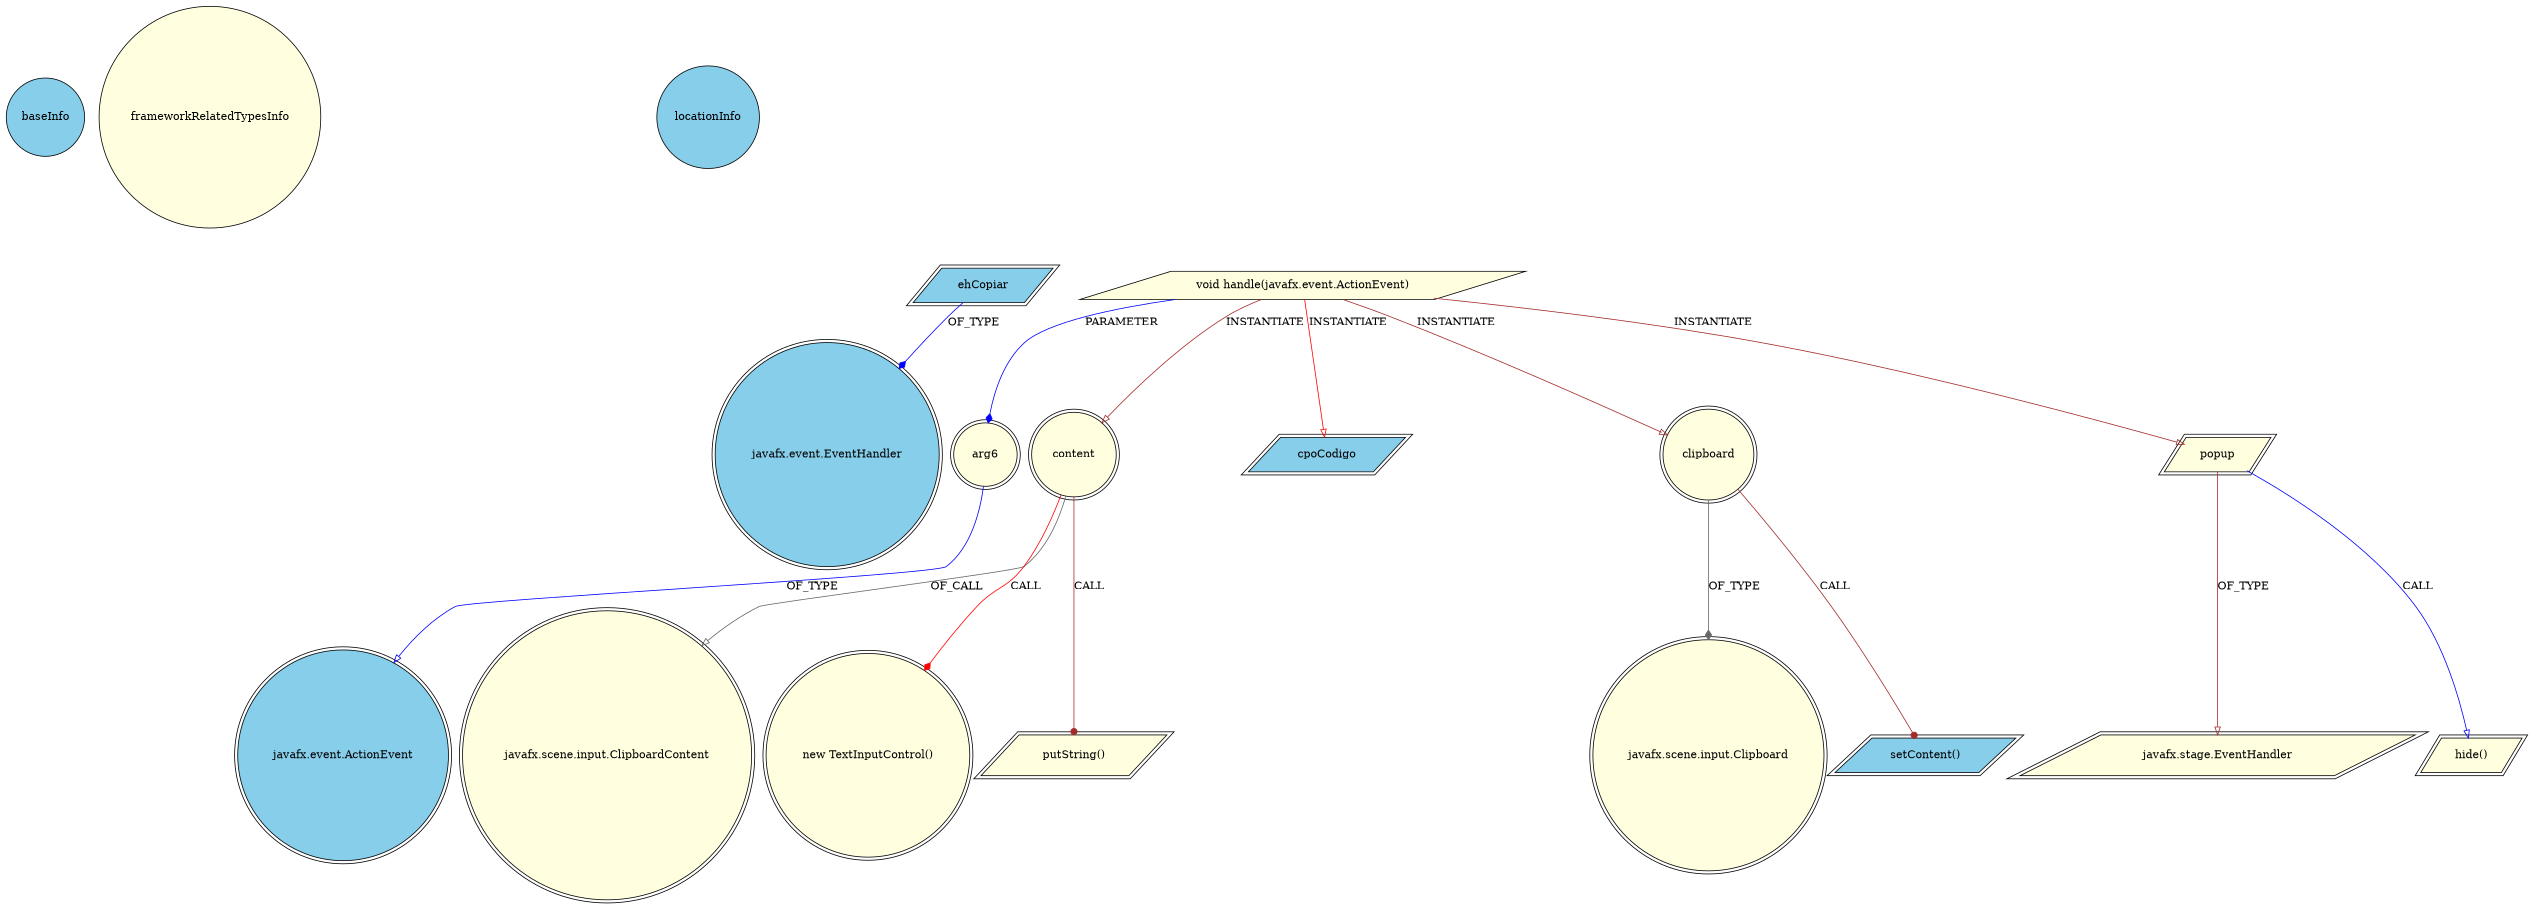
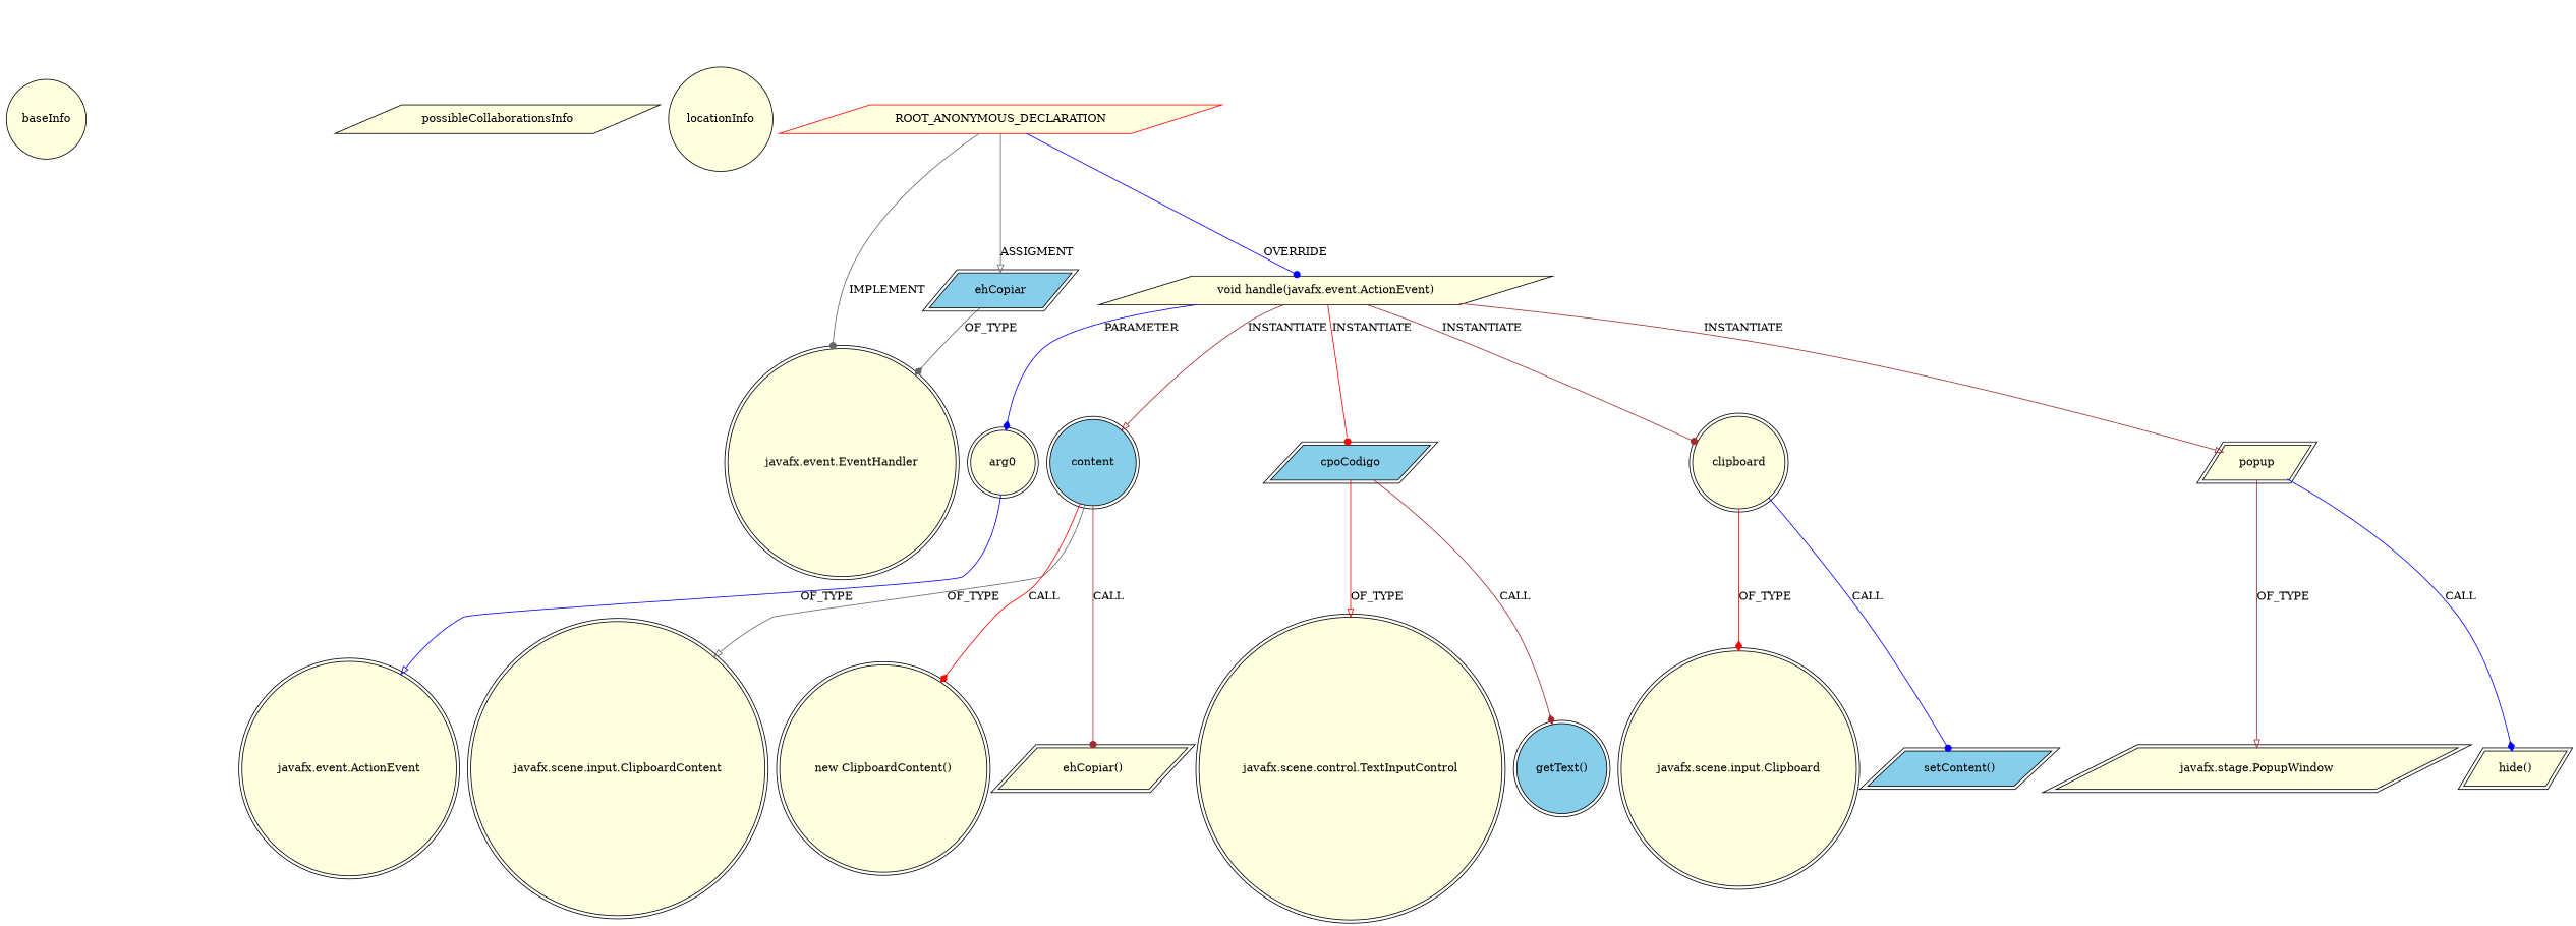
  digraph {
    node [fillcolor=lightyellow shape=circle style=filled isFrameworkType=true vertexType=FRAMEWORK_CLASS_TYPE peripheries=2]
    edge [arrowhead=onormal color=brown]
-   baseInfo [category=extension_graph fillcolor=skyblue graphId=3851 isAnonymous=true possibleRelation=false isFrameworkType="" vertexType="" peripheries=""]
-   frameworkRelatedTypesInfo [0="javafx.event.EventHandler" isFrameworkType="" vertexType="" peripheries=""]
-   locationInfo [contextSignature=PanelPreviCodigo filePath="/pedrodonte-genjeefx/genjeefx-master/GenJeeFx/src/main/java/generar/ui/PanelPreviCodigo.java" fillcolor=skyblue graphId=3851 projectName="pedrodonte-genjeefx" isFrameworkType="" vertexType="" peripheries=""]
-   n6 [fillcolor=skyblue label="javafx.event.EventHandler" vertexType=FRAMEWORK_INTERFACE_TYPE]
+   baseInfo [category=extension_graph graphId=3851 isAnonymous=true possibleRelation=false isFrameworkType="" vertexType="" peripheries=""]
+   possibleCollaborationsInfo [shape=parallelogram isFrameworkType="" vertexType="" peripheries=""]
+   locationInfo [contextSignature=PanelPreviCodigo filePath="/pedrodonte-genjeefx/genjeefx-master/GenJeeFx/src/main/java/generar/ui/PanelPreviCodigo.java" graphId=3851 projectName="pedrodonte-genjeefx" isFrameworkType="" vertexType="" peripheries=""]
+   n5 [color=red isFrameworkType=false label=ROOT_ANONYMOUS_DECLARATION shape=parallelogram vertexType=ROOT_ANONYMOUS_DECLARATION peripheries=""]
+   n6 [label="javafx.event.EventHandler" vertexType=FRAMEWORK_INTERFACE_TYPE]
    n7 [fillcolor=skyblue label=ehCopiar shape=parallelogram vertexType=OUTSIDE_VARIABLE_EXPRESION]
    n8 [isFrameworkType=false label="void handle(javafx.event.ActionEvent)" shape=parallelogram vertexType=OVERRIDING_METHOD_DECLARATION peripheries=""]
-   n9 [label=arg6 vertexType=PARAMETER_DECLARATION]
-   n10 [label=content vertexType=VARIABLE_EXPRESION]
+   n9 [label=arg0 vertexType=PARAMETER_DECLARATION]
+   n10 [fillcolor=skyblue label=content vertexType=VARIABLE_EXPRESION]
    n11 [fillcolor=skyblue label=cpoCodigo shape=parallelogram vertexType=VARIABLE_EXPRESION]
    n12 [label=clipboard vertexType=VARIABLE_EXPRESION]
    n13 [label=popup shape=parallelogram vertexType=VARIABLE_EXPRESION]
-   n14 [fillcolor=skyblue label="javafx.event.ActionEvent"]
+   n14 [label="javafx.event.ActionEvent"]
    n15 [label="javafx.scene.input.ClipboardContent"]
-   n16 [label="new TextInputControl()" vertexType=CONSTRUCTOR_CALL]
-   n17 [label="putString()" shape=parallelogram vertexType=INSIDE_CALL]
+   n16 [label="new ClipboardContent()" vertexType=CONSTRUCTOR_CALL]
+   n17 [label="ehCopiar()" shape=parallelogram vertexType=INSIDE_CALL]
+   n18 [label="javafx.scene.control.TextInputControl"]
+   n19 [fillcolor=skyblue label="getText()" vertexType=INSIDE_CALL]
    n20 [label="javafx.scene.input.Clipboard"]
    n21 [fillcolor=skyblue label="setContent()" shape=parallelogram vertexType=INSIDE_CALL]
-   n22 [label="javafx.stage.EventHandler" shape=parallelogram]
+   n22 [label="javafx.stage.PopupWindow" shape=parallelogram]
    n23 [label="hide()" shape=parallelogram vertexType=INSIDE_CALL]
-   n7 -> n6 [arrowhead=diamond color=blue label=OF_TYPE]
+   n5 -> n6 [arrowhead=dot color=gray40 label=IMPLEMENT]
+   n5 -> n7 [color=gray40 label=ASSIGMENT]
+   n5 -> n8 [arrowhead=dot color=blue label=OVERRIDE]
+   n7 -> n6 [arrowhead=diamond color=gray40 label=OF_TYPE]
    n8 -> n9 [arrowhead=diamond color=blue label=PARAMETER]
    n8 -> n10 [label=INSTANTIATE]
-   n8 -> n11 [color=red label=INSTANTIATE]
-   n8 -> n12 [label=INSTANTIATE]
+   n8 -> n11 [arrowhead=dot color=red label=INSTANTIATE]
+   n8 -> n12 [arrowhead=dot label=INSTANTIATE]
    n8 -> n13 [label=INSTANTIATE]
    n9 -> n14 [color=blue label=OF_TYPE]
-   n10 -> n15 [color=gray40 label=OF_CALL]
+   n10 -> n15 [color=gray40 label=OF_TYPE]
    n10 -> n16 [arrowhead=diamond color=red label=CALL]
    n10 -> n17 [arrowhead=dot label=CALL]
-   n12 -> n20 [arrowhead=diamond color=gray40 label=OF_TYPE]
-   n12 -> n21 [arrowhead=dot label=CALL]
+   n11 -> n18 [color=red label=OF_TYPE]
+   n11 -> n19 [arrowhead=diamond label=CALL]
+   n12 -> n20 [arrowhead=diamond color=red label=OF_TYPE]
+   n12 -> n21 [arrowhead=dot color=blue label=CALL]
    n13 -> n22 [label=OF_TYPE]
-   n13 -> n23 [color=blue label=CALL]
+   n13 -> n23 [arrowhead=diamond color=blue label=CALL]
  }
